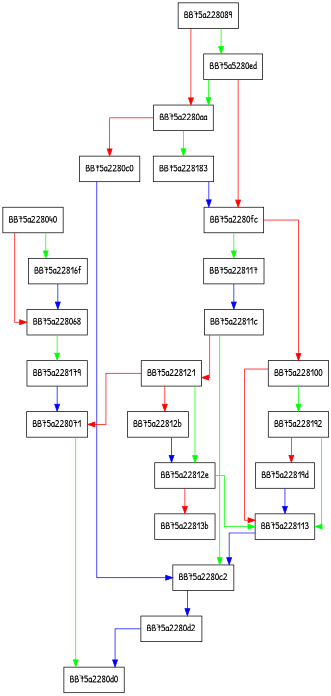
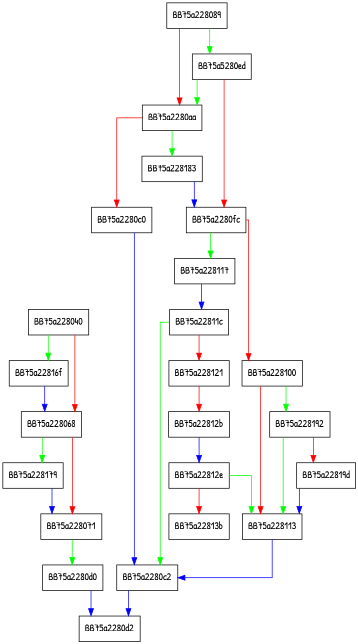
  digraph {
    fontname="Patrick Hand"
    splines=ortho
    node [fontname="Patrick Hand" shape=box]
    edge [color=green fontname="Patrick Hand"]
    BB75a228040
    BB75a22816f
    BB75a228068
    BB75a228179
    BB75a228071
    BB75a2280d0
    BB75a2280d2
    n8 [label=BB75a5280ed]
    BB75a228089
    BB75a2280aa
    BB75a2280fc
    BB75a228183
    BB75a2280c0
    BB75a228117
    BB75a228100
    BB75a2280c2
    BB75a22811c
    BB75a228192
    BB75a228113
    BB75a228121
    BB75a22819d
    BB75a22812e
    BB75a22812b
    BB75a22813b
    BB75a228040 -> BB75a22816f
    BB75a228040 -> BB75a228068 [color=red]
    BB75a22816f -> BB75a228068 [color=blue]
    BB75a228068 -> BB75a228179
-   BB75a228121 -> BB75a228071 [color=red]
+   BB75a228068 -> BB75a228071 [color=red]
    BB75a228179 -> BB75a228071 [color=blue]
    BB75a228071 -> BB75a2280d0
-   BB75a2280d2 -> BB75a2280d0 [color=blue]
+   BB75a2280d0 -> BB75a2280d2 [color=blue]
    n8 -> BB75a2280aa
    n8 -> BB75a2280fc [color=red]
    BB75a228089 -> n8
    BB75a228089 -> BB75a2280aa [color=red]
    BB75a2280aa -> BB75a228183
    BB75a2280aa -> BB75a2280c0 [color=red]
    BB75a2280fc -> BB75a228117
    BB75a2280fc -> BB75a228100 [color=red]
    BB75a228183 -> BB75a2280fc [color=blue]
    BB75a2280c0 -> BB75a2280c2 [color=blue]
    BB75a228117 -> BB75a22811c [color=blue]
    BB75a228100 -> BB75a228192
    BB75a228100 -> BB75a228113 [color=red]
    BB75a2280c2 -> BB75a2280d2 [color=blue]
    BB75a22811c -> BB75a2280c2
    BB75a22811c -> BB75a228121 [color=red]
    BB75a228192 -> BB75a228113
    BB75a228192 -> BB75a22819d [color=red]
    BB75a228113 -> BB75a2280c2 [color=blue]
-   BB75a228121 -> BB75a22812e
    BB75a228121 -> BB75a22812b [color=red]
    BB75a22819d -> BB75a228113 [color=blue]
    BB75a22812e -> BB75a228113
    BB75a22812e -> BB75a22813b [color=red]
    BB75a22812b -> BB75a22812e [color=blue]
  }
